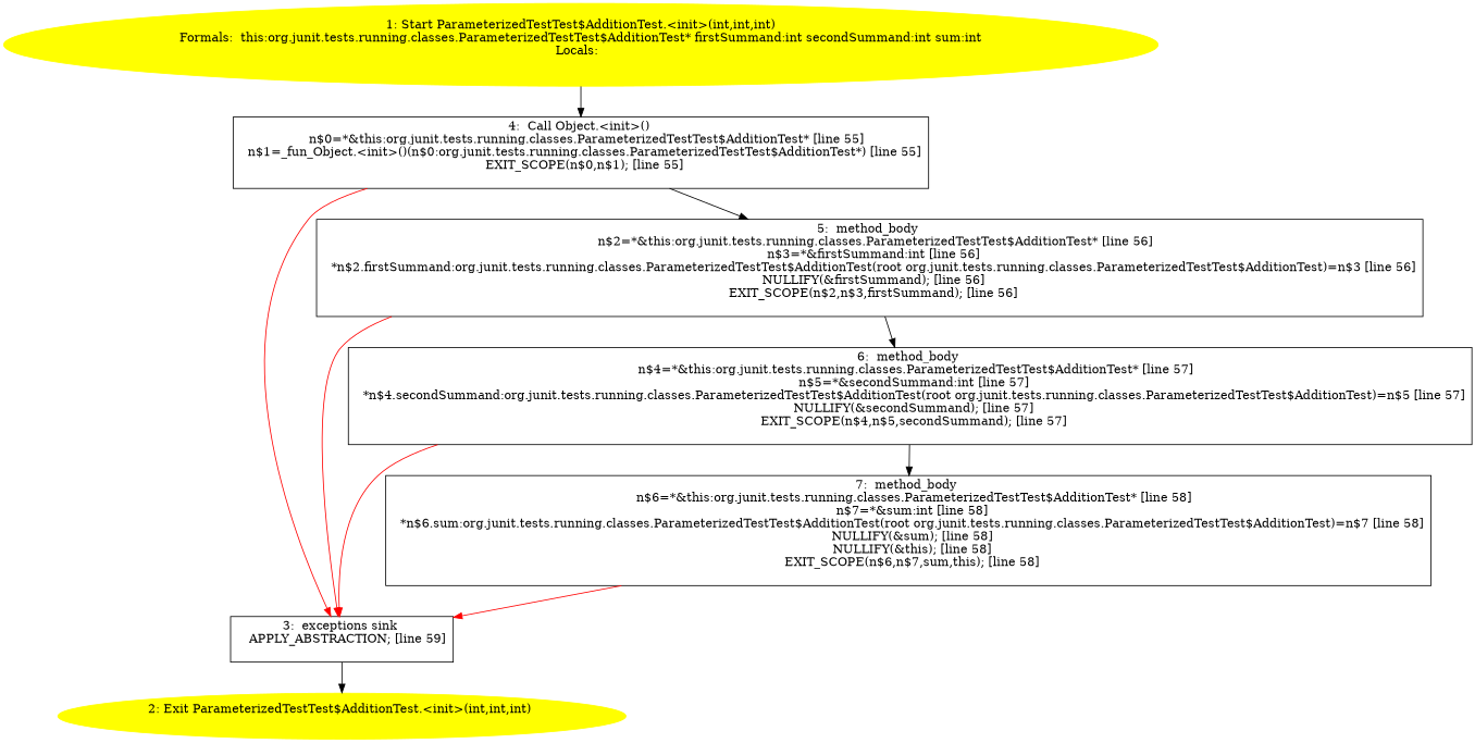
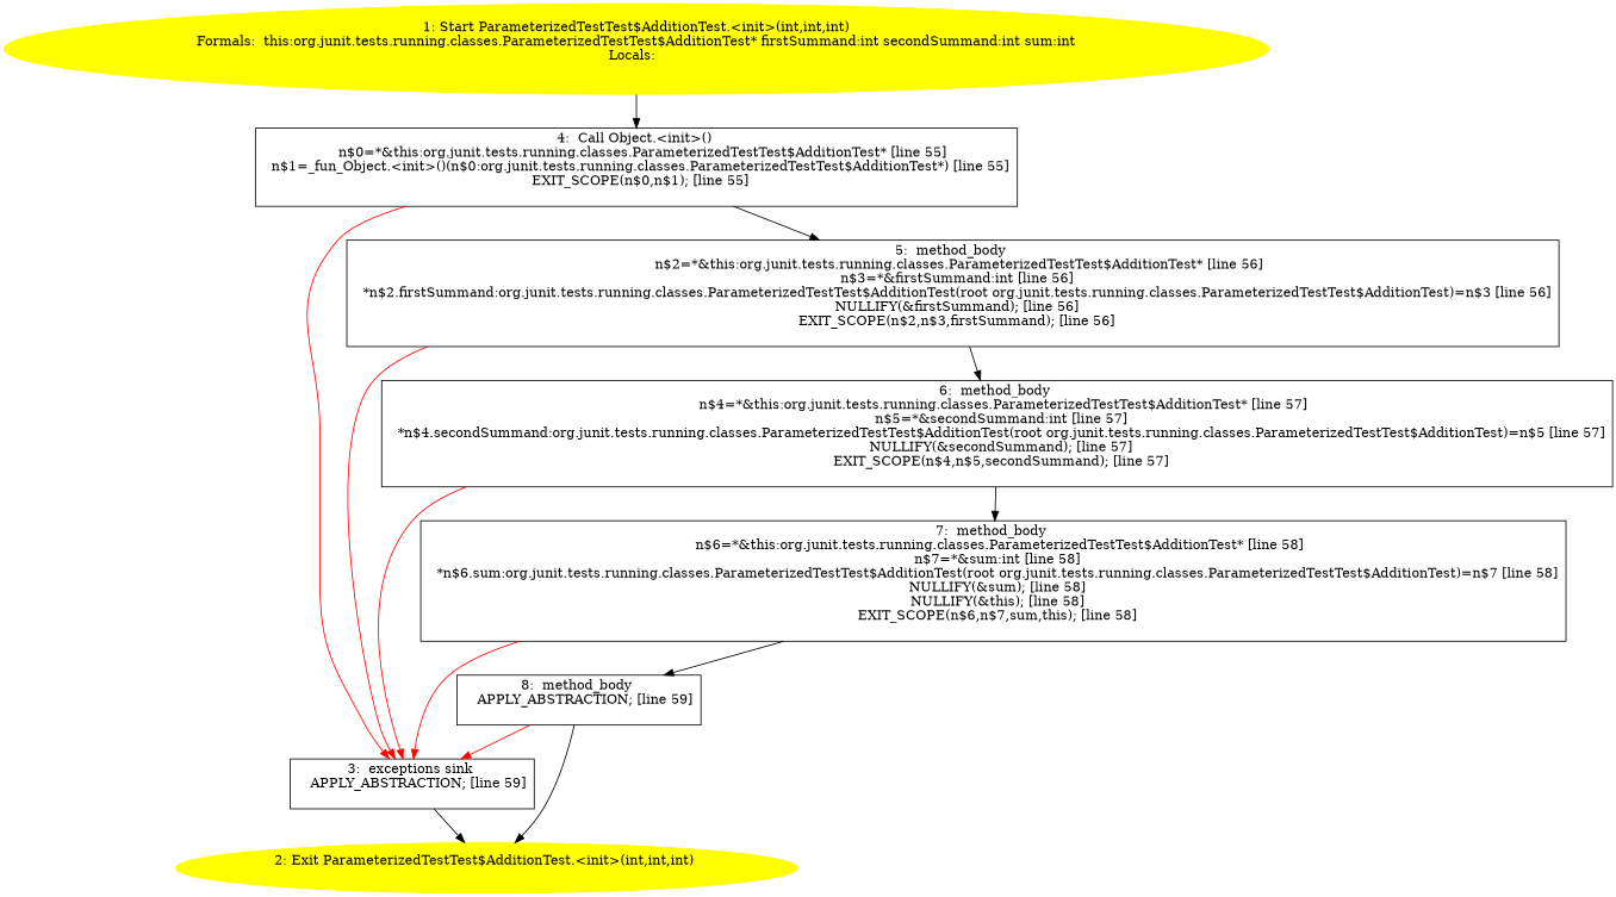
  digraph {
    node [shape=box]
    n1 [color=yellow label="1: Start ParameterizedTestTest$AdditionTest.<init>(int,int,int)\nFormals:  this:org.junit.tests.running.classes.ParameterizedTestTest$AdditionTest* firstSummand:int secondSummand:int sum:int\nLocals:  \n  " style=filled shape=""]
    n2 [label="4:  Call Object.<init>() \n   n$0=*&this:org.junit.tests.running.classes.ParameterizedTestTest$AdditionTest* [line 55]\n  n$1=_fun_Object.<init>()(n$0:org.junit.tests.running.classes.ParameterizedTestTest$AdditionTest*) [line 55]\n  EXIT_SCOPE(n$0,n$1); [line 55]\n "]
    n3 [label="3:  exceptions sink \n   APPLY_ABSTRACTION; [line 59]\n "]
    n4 [label="5:  method_body \n   n$2=*&this:org.junit.tests.running.classes.ParameterizedTestTest$AdditionTest* [line 56]\n  n$3=*&firstSummand:int [line 56]\n  *n$2.firstSummand:org.junit.tests.running.classes.ParameterizedTestTest$AdditionTest(root org.junit.tests.running.classes.ParameterizedTestTest$AdditionTest)=n$3 [line 56]\n  NULLIFY(&firstSummand); [line 56]\n  EXIT_SCOPE(n$2,n$3,firstSummand); [line 56]\n "]
    n5 [color=yellow label="2: Exit ParameterizedTestTest$AdditionTest.<init>(int,int,int) \n  " style=filled shape=""]
    n6 [label="6:  method_body \n   n$4=*&this:org.junit.tests.running.classes.ParameterizedTestTest$AdditionTest* [line 57]\n  n$5=*&secondSummand:int [line 57]\n  *n$4.secondSummand:org.junit.tests.running.classes.ParameterizedTestTest$AdditionTest(root org.junit.tests.running.classes.ParameterizedTestTest$AdditionTest)=n$5 [line 57]\n  NULLIFY(&secondSummand); [line 57]\n  EXIT_SCOPE(n$4,n$5,secondSummand); [line 57]\n "]
    n7 [label="7:  method_body \n   n$6=*&this:org.junit.tests.running.classes.ParameterizedTestTest$AdditionTest* [line 58]\n  n$7=*&sum:int [line 58]\n  *n$6.sum:org.junit.tests.running.classes.ParameterizedTestTest$AdditionTest(root org.junit.tests.running.classes.ParameterizedTestTest$AdditionTest)=n$7 [line 58]\n  NULLIFY(&sum); [line 58]\n  NULLIFY(&this); [line 58]\n  EXIT_SCOPE(n$6,n$7,sum,this); [line 58]\n "]
+   n8 [label="8:  method_body \n   APPLY_ABSTRACTION; [line 59]\n "]
    n1 -> n2
    n2 -> n3 [color=red]
    n2 -> n4
    n3 -> n5
    n4 -> n3 [color=red]
    n4 -> n6
    n6 -> n3 [color=red]
    n6 -> n7
    n7 -> n3 [color=red]
+   n7 -> n8
+   n8 -> n3 [color=red]
+   n8 -> n5
  }
